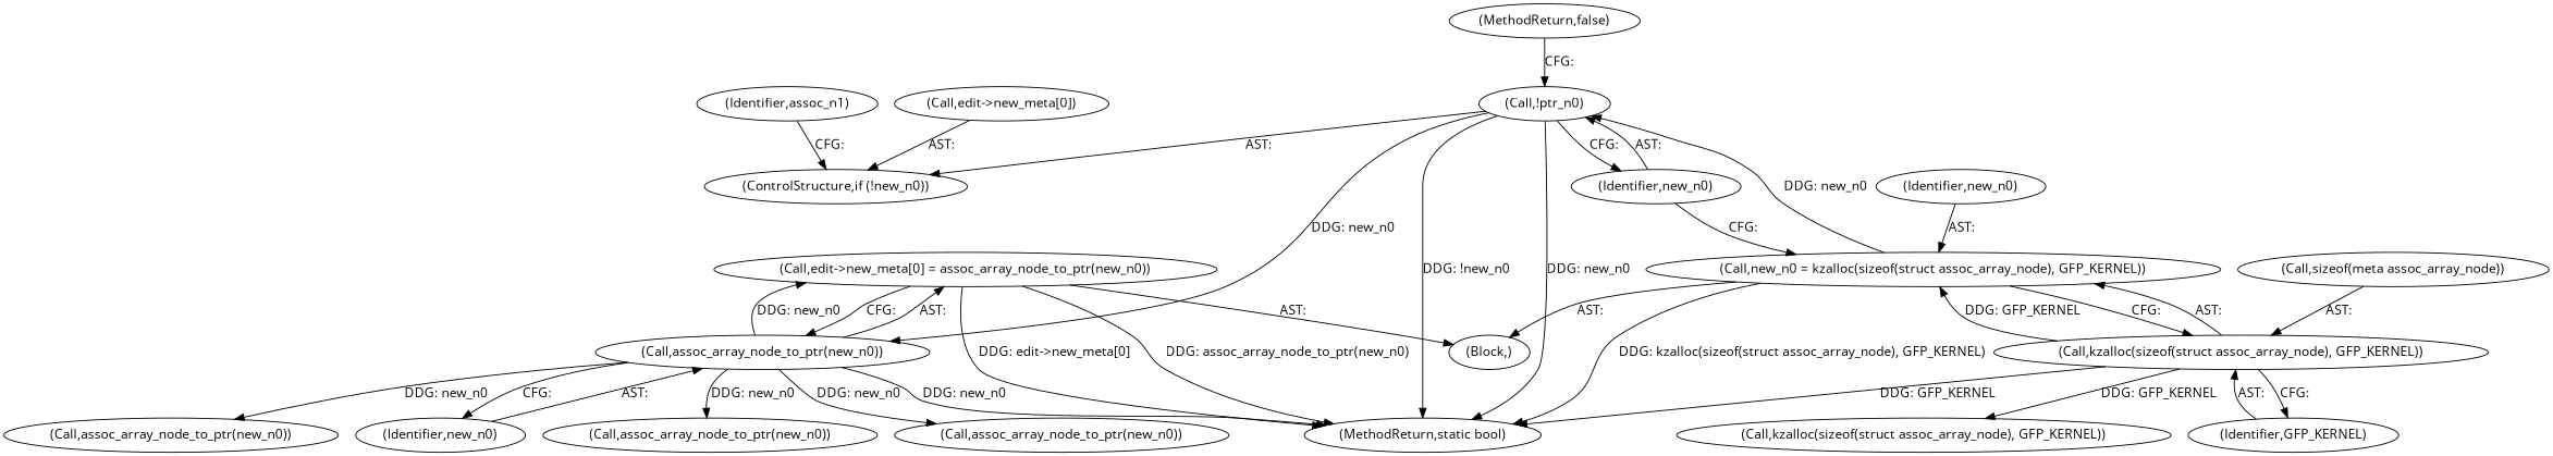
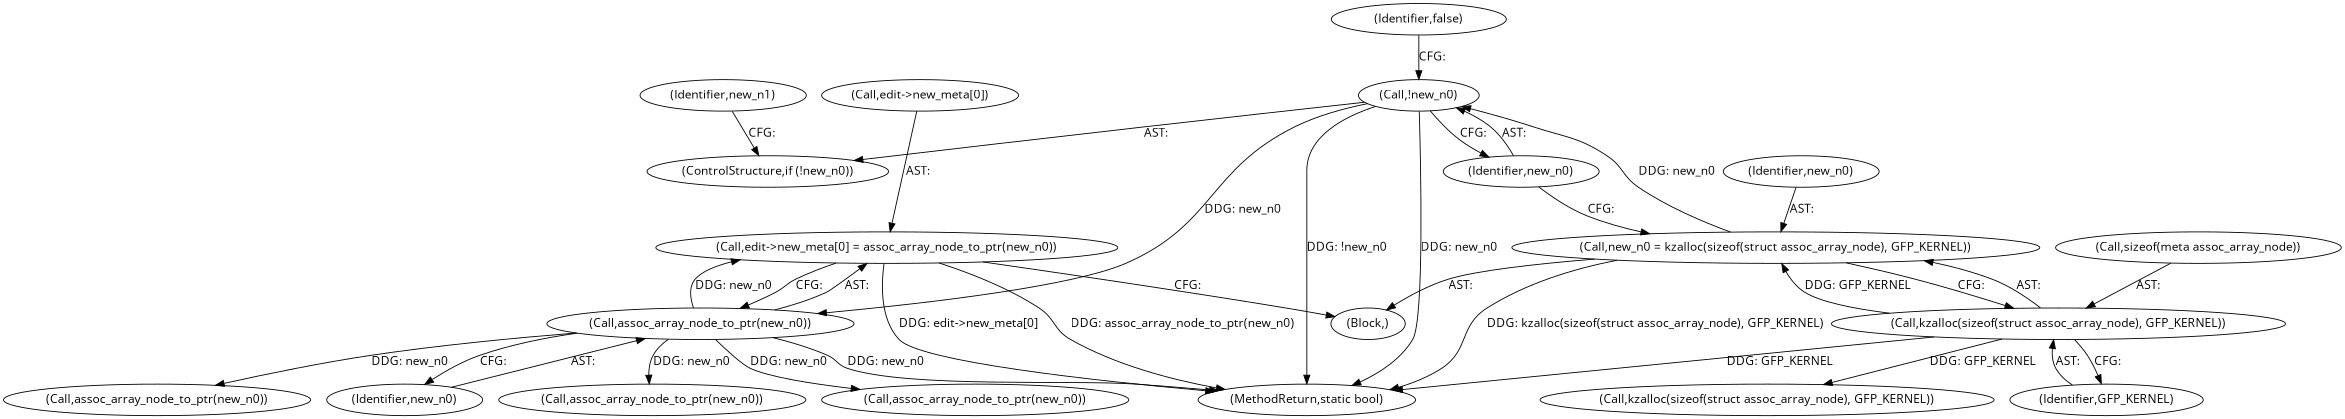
  digraph {
    fontname="Open Sans"
    node [fontname="Open Sans"]
    edge [fontname="Open Sans"]
    n1 [label="(Call,edit->new_meta[0] = assoc_array_node_to_ptr(new_n0))"]
    n2 [label="(Call,assoc_array_node_to_ptr(new_n0))"]
    n3 [label="(Block,)"]
    n4 [label="(MethodReturn,static bool)"]
    n5 [label="(Call,assoc_array_node_to_ptr(new_n0))"]
    n6 [label="(Call,assoc_array_node_to_ptr(new_n0))"]
    n7 [label="(Identifier,new_n0)"]
    n8 [label="(Call,assoc_array_node_to_ptr(new_n0))"]
-   n9 [label="(Call,!ptr_n0)"]
+   n9 [label="(Call,!new_n0)"]
    n10 [label="(ControlStructure,if (!new_n0))"]
    n11 [label="(Identifier,new_n0)"]
    n12 [label="(Call,new_n0 = kzalloc(sizeof(struct assoc_array_node), GFP_KERNEL))"]
    n13 [label="(Call,kzalloc(sizeof(struct assoc_array_node), GFP_KERNEL))"]
    n14 [label="(Identifier,GFP_KERNEL)"]
    n15 [label="(Call,kzalloc(sizeof(struct assoc_array_node), GFP_KERNEL))"]
-   n16 [label="(Identifier,assoc_n1)"]
-   n17 [label="(MethodReturn,false)"]
+   n16 [label="(Identifier,new_n1)"]
+   n17 [label="(Identifier,false)"]
    n18 [label="(Call,edit->new_meta[0])"]
    n19 [label="(Identifier,new_n0)"]
    n20 [label="(Call,sizeof(meta assoc_array_node))"]
    n1 -> n2 [label="CFG: "]
-   n1 -> n3 [label="AST: "]
+   n1 -> n3 [label="CFG: "]
    n1 -> n4 [label="DDG: edit->new_meta[0]"]
    n1 -> n4 [label="DDG: assoc_array_node_to_ptr(new_n0)"]
    n2 -> n1 [label="AST: "]
    n2 -> n1 [label="DDG: new_n0"]
    n2 -> n4 [label="DDG: new_n0"]
    n2 -> n5 [label="DDG: new_n0"]
    n2 -> n6 [label="DDG: new_n0"]
    n2 -> n7 [label="CFG: "]
    n2 -> n8 [label="DDG: new_n0"]
    n7 -> n2 [label="AST: "]
    n9 -> n2 [label="DDG: new_n0"]
    n9 -> n4 [label="DDG: !new_n0"]
    n9 -> n4 [label="DDG: new_n0"]
    n9 -> n10 [label="AST: "]
    n9 -> n11 [label="CFG: "]
    n11 -> n9 [label="AST: "]
    n11 -> n12 [label="CFG: "]
    n12 -> n3 [label="AST: "]
    n12 -> n4 [label="DDG: kzalloc(sizeof(struct assoc_array_node), GFP_KERNEL)"]
    n12 -> n9 [label="DDG: new_n0"]
    n12 -> n13 [label="CFG: "]
    n13 -> n4 [label="DDG: GFP_KERNEL"]
    n13 -> n12 [label="AST: "]
    n13 -> n12 [label="DDG: GFP_KERNEL"]
    n13 -> n14 [label="CFG: "]
    n13 -> n15 [label="DDG: GFP_KERNEL"]
    n14 -> n13 [label="AST: "]
    n16 -> n10 [label="CFG: "]
    n17 -> n9 [label="CFG: "]
-   n18 -> n10 [label="AST: "]
+   n18 -> n1 [label="AST: "]
    n19 -> n12 [label="AST: "]
    n20 -> n13 [label="AST: "]
  }
